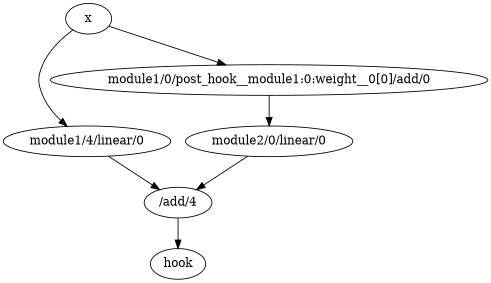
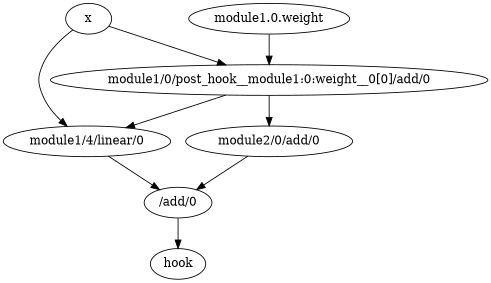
  strict digraph {
    fontname="DejaVu Serif"
    node [fontname="DejaVu Serif" metatype=PTLinearMetatype type=linear]
    edge [dtype=float fontname="DejaVu Serif" in_port_id=0 out_port_id=0 shape="(1, 3)"]
    x [metatype=PTInputNoopMetatype type=nncf_model_input]
    n2 [label="module1/4/linear/0"]
    "module1/0/post_hook__module1:0:weight__0[0]/add/0" [metatype=PTAddMetatype type=add]
-   "/add/0" [metatype=PTAddMetatype type=add label="/add/4"]
-   "module2/0/linear/0"
+   "/add/0" [metatype=PTAddMetatype type=add]
+   "module2/0/linear/0" [label="module2/0/add/0"]
+   "module1.0.weight" [metatype=PTConstNoopMetatype type=nncf_model_const]
    n7 [label=hook metatype=PTOutputNoopMetatype type=nncf_model_output]
    x -> n2
    x -> "module1/0/post_hook__module1:0:weight__0[0]/add/0"
    n2 -> "/add/0" [shape="(1, 1)"]
+   "module1/0/post_hook__module1:0:weight__0[0]/add/0" -> n2 [in_port_id=1]
    "module1/0/post_hook__module1:0:weight__0[0]/add/0" -> "module2/0/linear/0" [in_port_id=1]
    "/add/0" -> n7 [shape="(1, 1)"]
    "module2/0/linear/0" -> "/add/0" [in_port_id=1 shape="(1, 1)"]
+   "module1.0.weight" -> "module1/0/post_hook__module1:0:weight__0[0]/add/0"
  }
